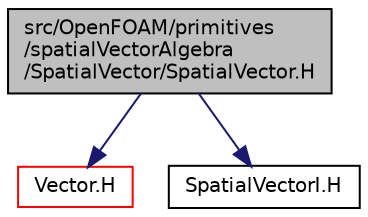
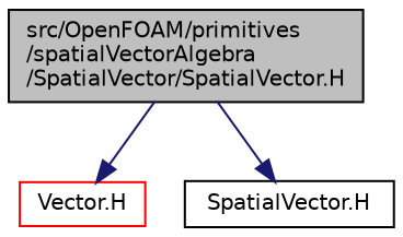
  digraph {
    node [color=black fontname=Helvetica fontsize=10 shape=record]
    edge [color=midnightblue fontname=Helvetica fontsize=10 labelfontname=Helvetica labelfontsize=10 style=solid]
    n1 [fillcolor=grey75 fontcolor=black height=0.2 label="src/OpenFOAM/primitives\l/spatialVectorAlgebra\l/SpatialVector/SpatialVector.H" style=filled width=0.4]
    n2 [color=red height=0.2 label="Vector.H" width=0.4]
-   n3 [height=0.2 label="SpatialVectorI.H" width=0.4]
+   n3 [height=0.2 label="SpatialVector.H" width=0.4]
    n1 -> n2
    n1 -> n3
  }
